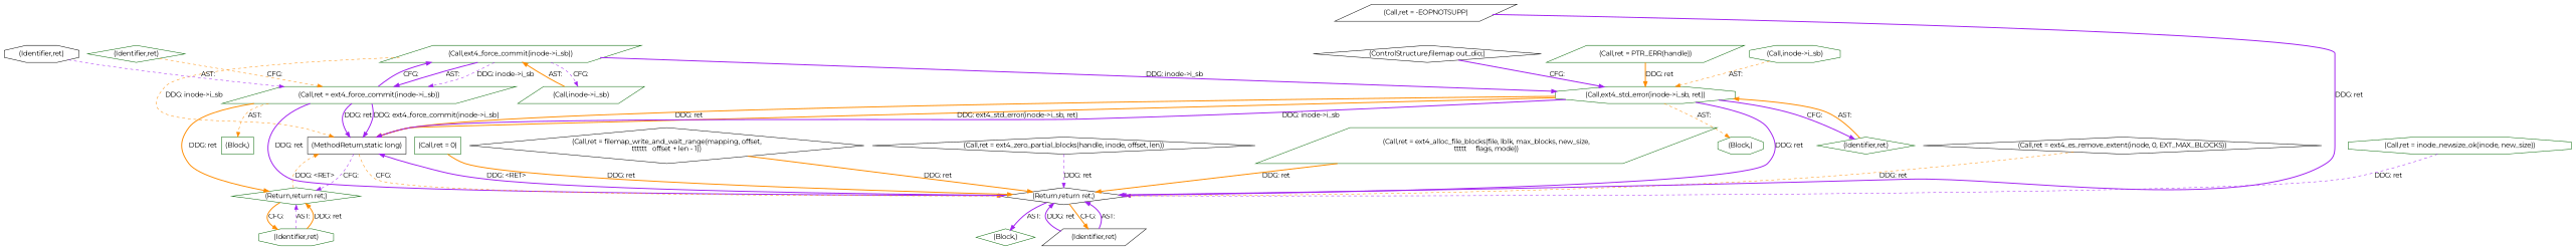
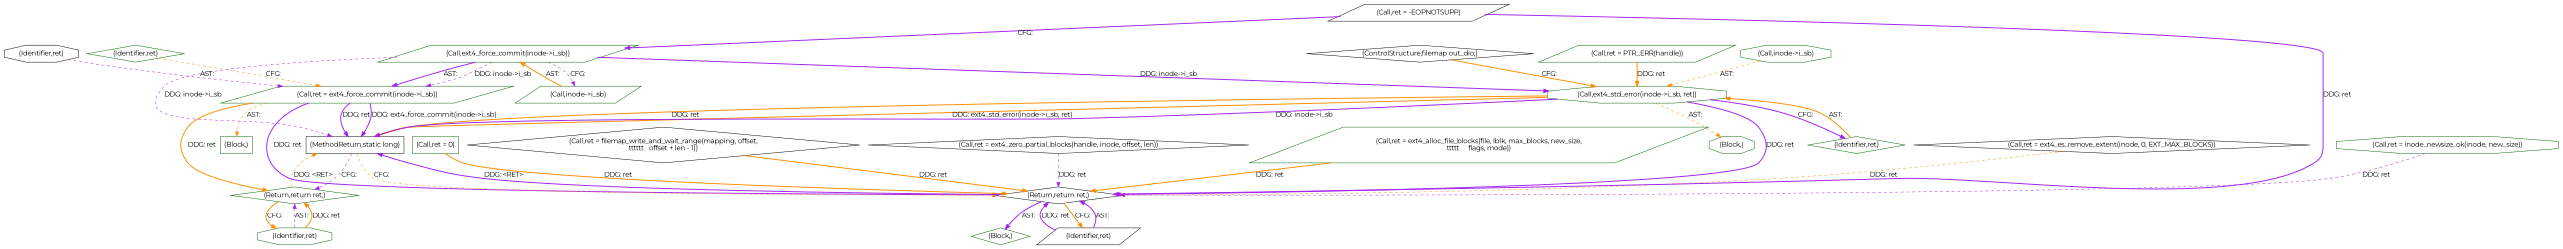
  digraph {
    fontname=Montserrat
    node [color=darkgreen fontname=Montserrat shape=diamond]
    edge [color=purple fontname=Montserrat style=bold]
    n1 [label="(Call,ext4_force_commit(inode->i_sb))" shape=parallelogram]
    n2 [label="(Call,ret = ext4_force_commit(inode->i_sb))" shape=parallelogram]
    n3 [label="(Call,ext4_std_error(inode->i_sb, ret))" shape=octagon]
    n4 [color=black label="(MethodReturn,static long)" shape=box]
    n5 [label="(Call,inode->i_sb)" shape=parallelogram]
    n6 [label="(Return,return ret;)"]
    n7 [color=black label="(Return,return ret;)"]
    n8 [label="(Block,)" shape=box]
    n9 [label="(Identifier,ret)"]
    n10 [label="(Block,)" shape=octagon]
    n11 [label="(Identifier,ret)" shape=octagon]
    n12 [label="(Block,)"]
    n13 [color=black label="(Identifier,ret)" shape=parallelogram]
    n14 [color=black label="(Call,ret = ext4_es_remove_extent(inode, 0, EXT_MAX_BLOCKS))"]
    n15 [label="(Call,ret = inode_newsize_ok(inode, new_size))" shape=octagon]
    n16 [color=black label="(Identifier,ret)" shape=octagon]
    n17 [color=black label="(Call,ret = -EOPNOTSUPP)" shape=parallelogram]
    n18 [color=black label="(ControlStructure,filemap out_dio;)"]
    n19 [label="(Call,ret = PTR_ERR(handle))" shape=parallelogram]
    n20 [label="(Call,ret = 0)" shape=box]
    n21 [color=black label="(Call,ret = filemap_write_and_wait_range(mapping, offset,\n\t\t\t\t\t\t   offset + len - 1))"]
    n22 [label="(Call,inode->i_sb)" shape=octagon]
    n23 [color=black label="(Call,ret = ext4_zero_partial_blocks(handle, inode, offset, len))"]
    n24 [label="(Call,ret = ext4_alloc_file_blocks(file, lblk, max_blocks, new_size,\n\t\t\t\t\t     flags, mode))" shape=parallelogram]
    n25 [label="(Identifier,ret)"]
    n1 -> n2 [label="AST: "]
    n1 -> n2 [label="DDG: inode->i_sb" style=dashed]
    n1 -> n3 [label="DDG: inode->i_sb"]
-   n1 -> n4 [color=darkorange label="DDG: inode->i_sb" style=dashed]
+   n1 -> n4 [label="DDG: inode->i_sb" style=dashed]
    n1 -> n5 [label="CFG: " style=dashed]
-   n2 -> n1 [label="CFG: "]
+   n17 -> n1 [label="CFG: "]
    n2 -> n4 [label="DDG: ret"]
    n2 -> n4 [label="DDG: ext4_force_commit(inode->i_sb)"]
    n2 -> n6 [color=darkorange label="DDG: ret"]
    n2 -> n7 [label="DDG: ret"]
    n2 -> n8 [color=darkorange label="AST: " style=dashed]
    n3 -> n4 [color=darkorange label="DDG: ret"]
    n3 -> n4 [color=darkorange label="DDG: ext4_std_error(inode->i_sb, ret)"]
    n3 -> n4 [label="DDG: inode->i_sb"]
    n3 -> n7 [label="DDG: ret"]
    n3 -> n9 [label="CFG: "]
    n3 -> n10 [color=darkorange label="AST: " style=dashed]
    n4 -> n6 [label="CFG: " style=dashed]
    n4 -> n7 [color=darkorange label="CFG: " style=dashed]
    n5 -> n1 [color=darkorange label="AST: "]
    n6 -> n4 [color=darkorange label="DDG: <RET>" style=dashed]
    n6 -> n11 [color=darkorange label="CFG: "]
    n7 -> n4 [label="DDG: <RET>"]
    n7 -> n12 [label="AST: "]
    n7 -> n13 [color=darkorange label="CFG: "]
    n9 -> n3 [color=darkorange label="AST: "]
    n11 -> n6 [label="AST: " style=dashed]
    n11 -> n6 [color=darkorange label="DDG: ret"]
    n13 -> n7 [label="AST: "]
    n13 -> n7 [label="DDG: ret"]
    n14 -> n7 [color=darkorange label="DDG: ret" style=dashed]
    n15 -> n7 [label="DDG: ret" style=dashed]
    n16 -> n2 [label="AST: " style=dashed]
    n17 -> n7 [label="DDG: ret"]
-   n18 -> n3 [label="CFG: "]
+   n18 -> n3 [color=darkorange label="CFG: "]
    n19 -> n3 [color=darkorange label="DDG: ret"]
    n20 -> n7 [color=darkorange label="DDG: ret"]
    n21 -> n7 [color=darkorange label="DDG: ret"]
    n22 -> n3 [color=darkorange label="AST: " style=dashed]
    n23 -> n7 [label="DDG: ret" style=dashed]
    n24 -> n7 [color=darkorange label="DDG: ret"]
    n25 -> n2 [color=darkorange label="CFG: " style=dashed]
  }
